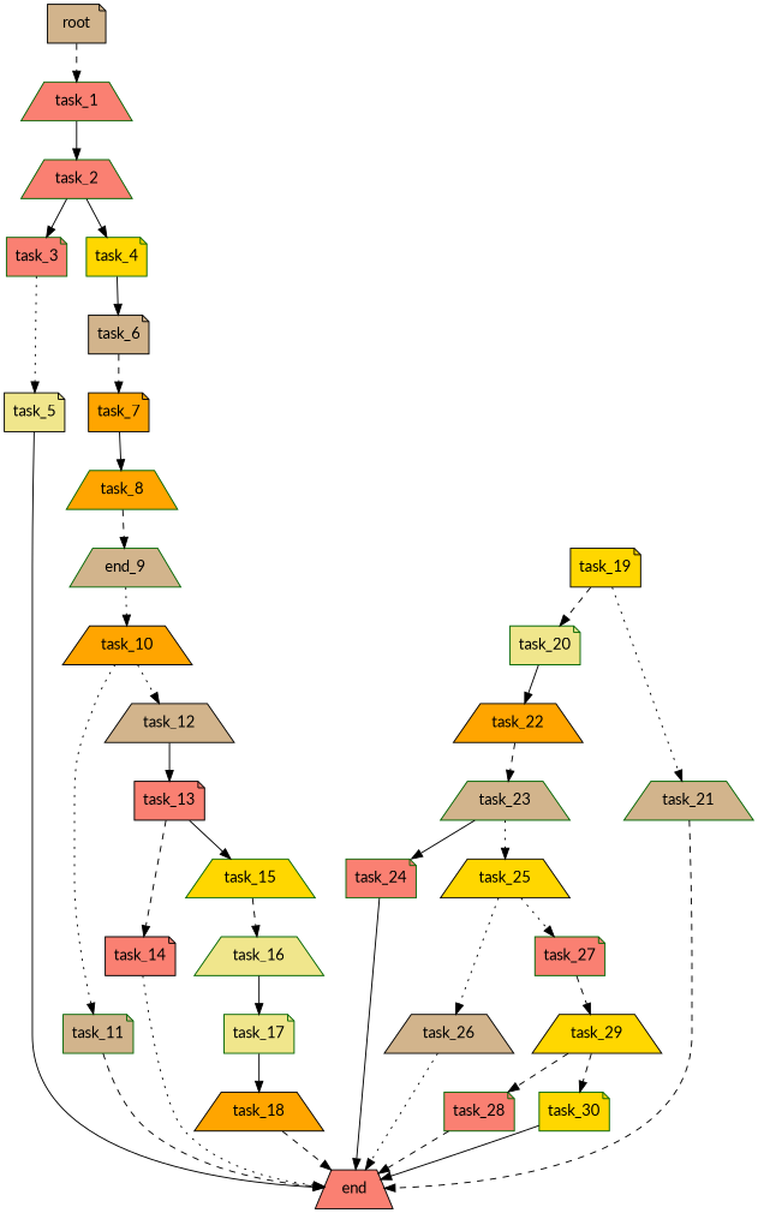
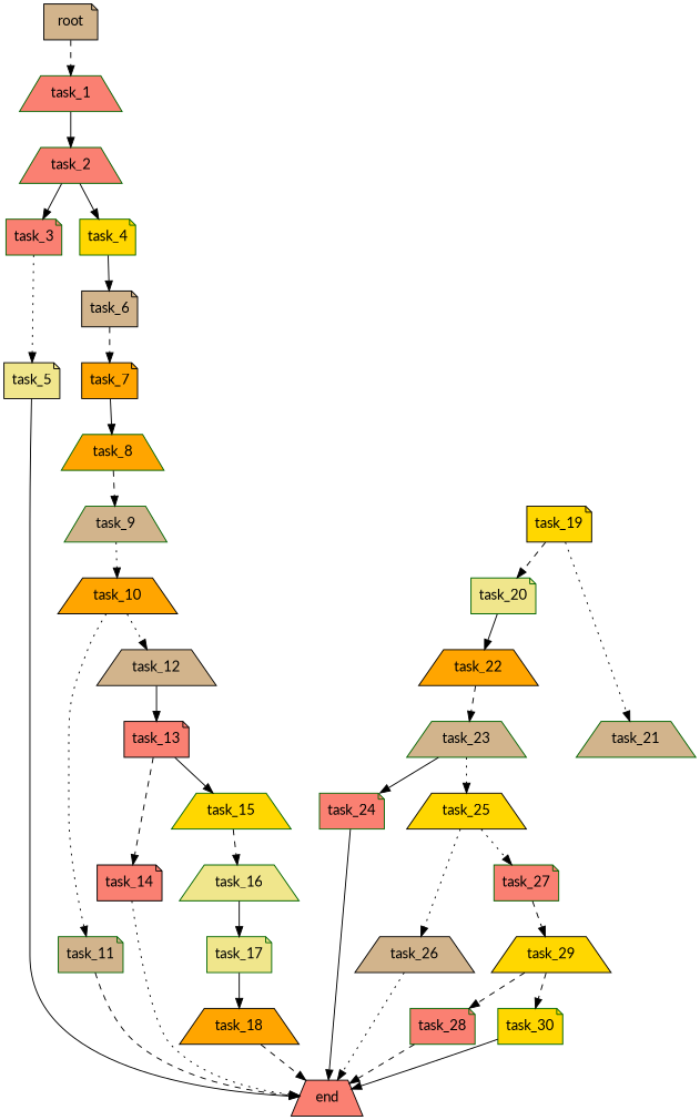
  digraph {
    fontname=Lato
    node [color=darkgreen fillcolor=salmon fontname=Lato shape=note style=filled]
    edge [fontname=Lato style=dashed]
    root [color=black fillcolor=tan]
    task_1 [shape=trapezium]
    task_2 [shape=trapezium]
    task_3
    task_4 [fillcolor=gold]
    task_5 [color=black fillcolor=khaki]
    task_6 [color=black fillcolor=tan]
    end [color=black shape=trapezium]
    task_7 [color=black fillcolor=orange]
    task_8 [fillcolor=orange shape=trapezium]
-   task_9 [fillcolor=tan shape=trapezium label=end_9]
+   task_9 [fillcolor=tan shape=trapezium]
    task_10 [color=black fillcolor=orange shape=trapezium]
    task_11 [fillcolor=tan]
    task_12 [color=black fillcolor=tan shape=trapezium]
    task_13 [color=black]
    task_14 [color=black]
    task_15 [fillcolor=gold shape=trapezium]
    task_16 [fillcolor=khaki shape=trapezium]
    task_17 [fillcolor=khaki]
    task_18 [color=black fillcolor=orange shape=trapezium]
    task_19 [color=black fillcolor=gold]
    task_20 [fillcolor=khaki]
    task_21 [fillcolor=tan shape=trapezium]
    task_22 [color=black fillcolor=orange shape=trapezium]
    task_23 [fillcolor=tan shape=trapezium]
    task_24
    task_25 [color=black fillcolor=gold shape=trapezium]
    task_26 [color=black fillcolor=tan shape=trapezium]
    task_27
    task_29 [color=black fillcolor=gold shape=trapezium]
    task_28
    task_30 [fillcolor=gold]
    root -> task_1
    task_1 -> task_2 [style=solid]
    task_2 -> task_3 [style=solid]
    task_2 -> task_4 [style=solid]
    task_3 -> task_5 [style=dotted]
    task_4 -> task_6 [style=solid]
    task_5 -> end [style=solid]
    task_6 -> task_7
    task_7 -> task_8 [style=solid]
    task_8 -> task_9
    task_9 -> task_10 [style=dotted]
    task_10 -> task_11 [style=dotted]
    task_10 -> task_12 [style=dotted]
    task_11 -> end
    task_12 -> task_13 [style=solid]
    task_13 -> task_14
    task_13 -> task_15 [style=solid]
    task_14 -> end [style=dotted]
    task_15 -> task_16
    task_16 -> task_17 [style=solid]
    task_17 -> task_18 [style=solid]
    task_18 -> end
    task_19 -> task_20
    task_19 -> task_21 [style=dotted]
    task_20 -> task_22 [style=solid]
-   task_21 -> end
    task_22 -> task_23
    task_23 -> task_24 [style=solid]
    task_23 -> task_25 [style=dotted]
    task_24 -> end [style=solid]
    task_25 -> task_26 [style=dotted]
    task_25 -> task_27 [style=dotted]
    task_26 -> end [style=dotted]
    task_27 -> task_29
    task_29 -> task_28
    task_29 -> task_30
    task_28 -> end
    task_30 -> end [style=solid]
  }
